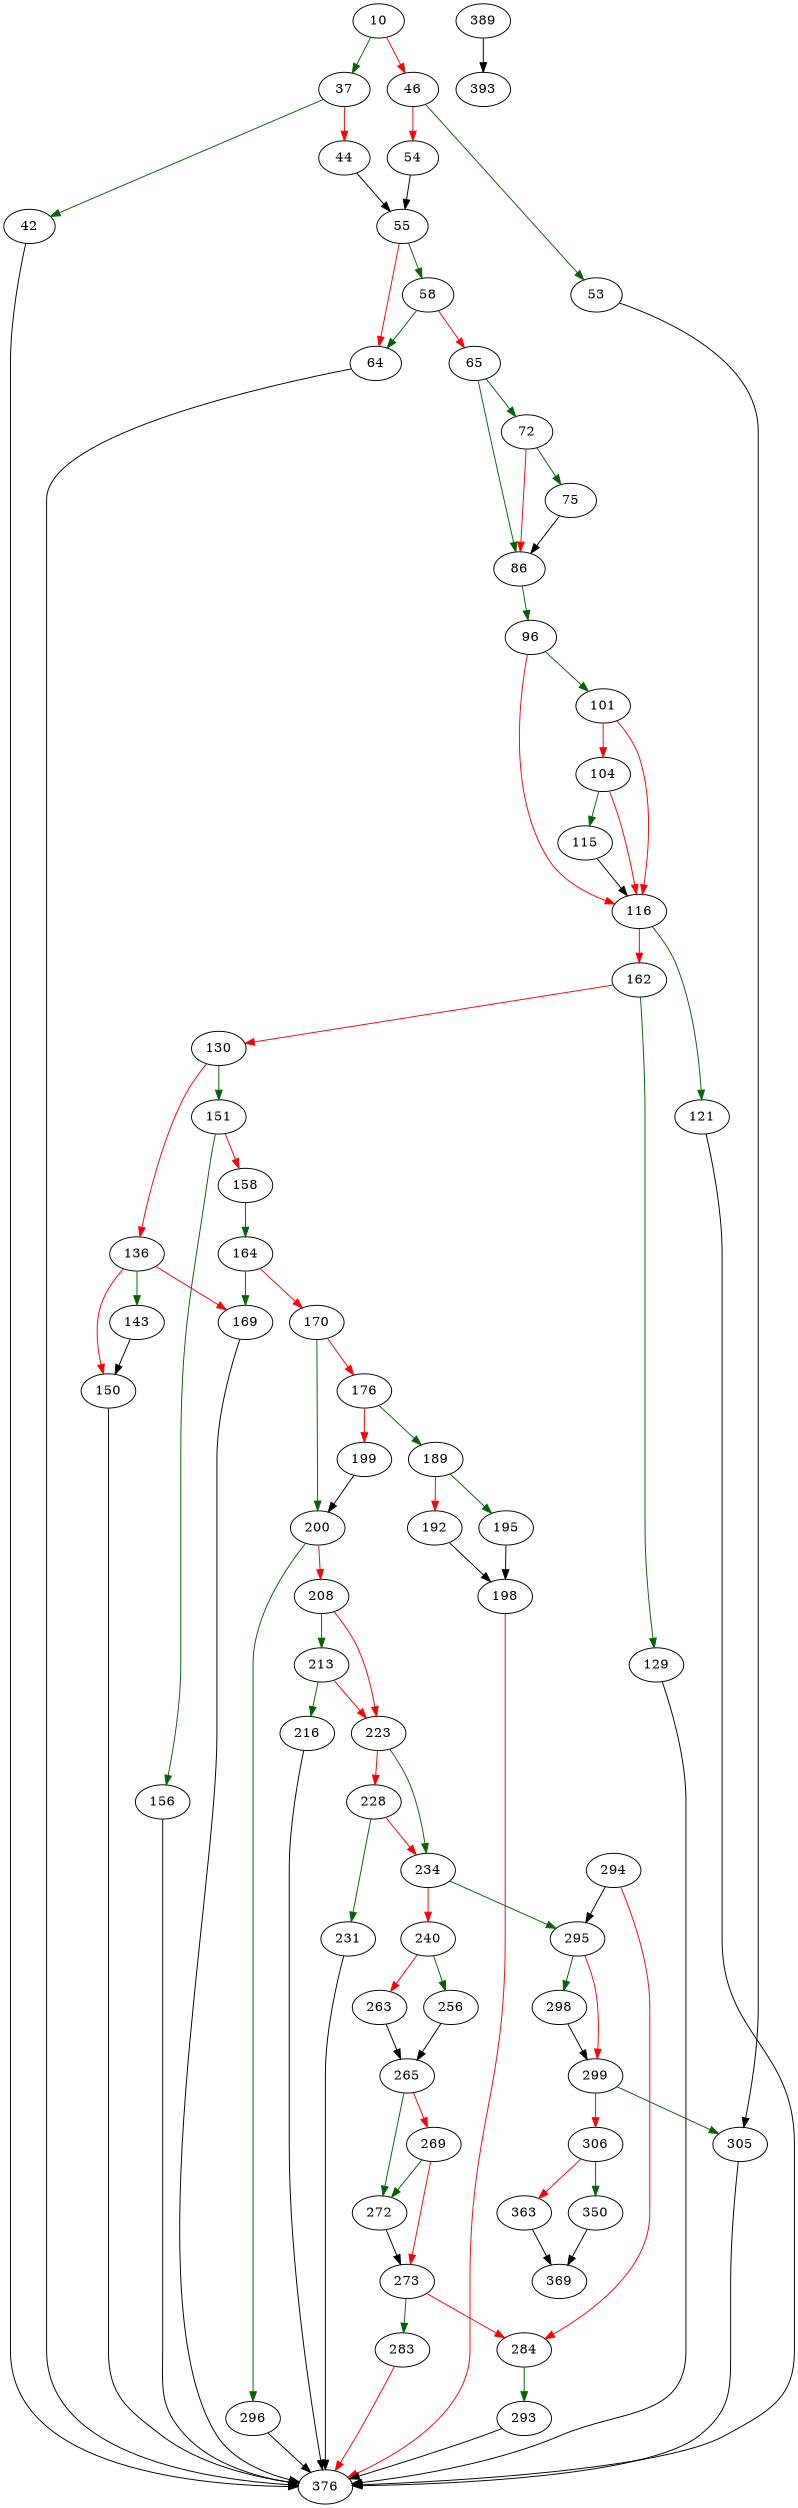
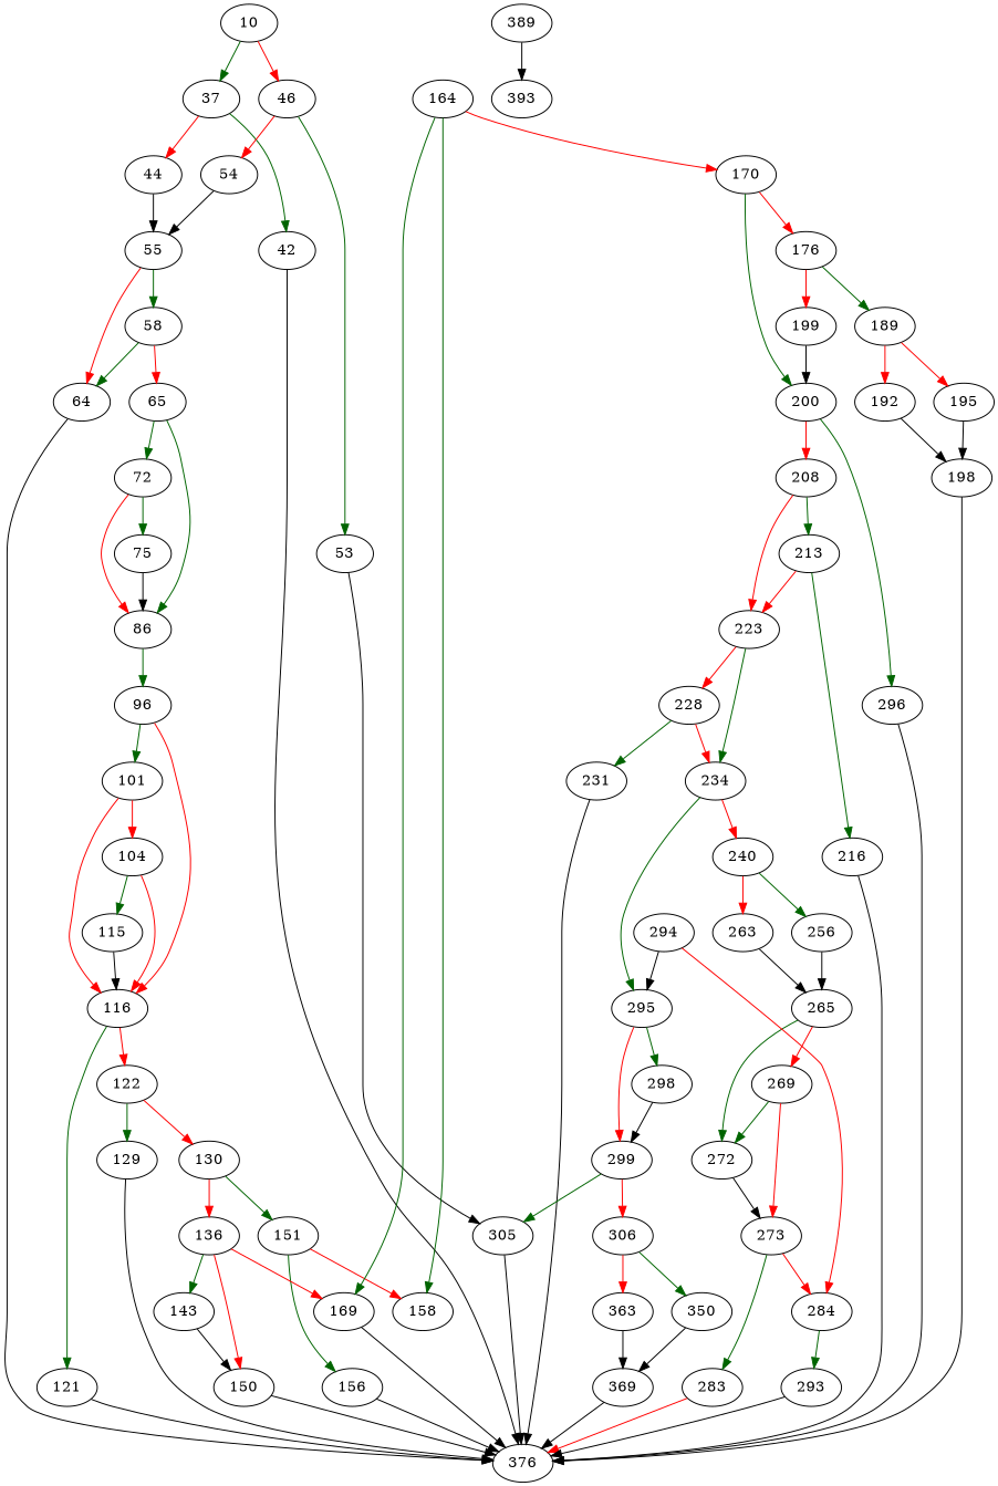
  strict digraph {
    edge [color=darkgreen cond=true]
    10 [entry=true]
    37
    46
    42
    44
    53
    54
    376
    55
    305
    58
    64
    389
    393
    65
    72
    86
    75
    96
    116
    101
    121
-   122 [label=162]
+   122
    104
    129
    130
    115
    151
    136
    156
    158
    143
    150
    169
    164
    170
    200
    176
    n39 [label=296]
    208
    189
    199
    213
    223
    195
    192
    198
    216
    234
    228
    295
    240
    231
    298
    299
    256
    263
    306
    265
    272
    269
    273
    283
    284
    293
    294
    350
    363
    369
    10 -> 37
    10 -> 46 [color=red cond=false]
    37 -> 42
    37 -> 44 [color=red cond=false]
    46 -> 53
    46 -> 54 [color=red cond=false]
    42 -> 376 [color="" cond=""]
    44 -> 55 [color="" cond=""]
    53 -> 305 [color="" cond=""]
    54 -> 55 [color="" cond=""]
    55 -> 58
    55 -> 64 [color=red cond=false]
    305 -> 376 [color="" cond=""]
    58 -> 64
    58 -> 65 [color=red cond=false]
    64 -> 376 [color="" cond=""]
    389 -> 393 [color="" cond=""]
    65 -> 72
    65 -> 86 [cond=false]
    72 -> 86 [color=red cond=false]
    72 -> 75
    86 -> 96
    75 -> 86 [color="" cond=""]
    96 -> 116 [color=red cond=false]
    96 -> 101
    116 -> 121
    116 -> 122 [color=red cond=false]
    101 -> 116 [color=red cond=false]
    101 -> 104 [color=red]
    121 -> 376 [color="" cond=""]
    122 -> 129
    122 -> 130 [color=red cond=false]
    104 -> 116 [color=red cond=false]
    104 -> 115
    129 -> 376 [color="" cond=""]
    130 -> 151
    130 -> 136 [color=red cond=false]
    115 -> 116 [color="" cond=""]
    151 -> 156
    151 -> 158 [color=red cond=false]
    136 -> 143
    136 -> 150 [color=red cond=false]
    136 -> 169 [color=red cond=false]
    156 -> 376 [color="" cond=""]
-   158 -> 164
+   164 -> 158
    143 -> 150 [color="" cond=""]
    150 -> 376 [color="" cond=""]
    169 -> 376 [color="" cond=""]
    164 -> 169
    164 -> 170 [color=red cond=false]
    170 -> 200
    170 -> 176 [color=red cond=false]
    200 -> n39
    200 -> 208 [color=red cond=false]
    176 -> 189
    176 -> 199 [color=red cond=false]
    n39 -> 376 [color="" cond=""]
    208 -> 213
    208 -> 223 [color=red cond=false]
-   189 -> 195
+   189 -> 195 [color=red]
    189 -> 192 [color=red cond=false]
    199 -> 200 [color="" cond=""]
    213 -> 223 [color=red cond=false]
    213 -> 216
    223 -> 234
    223 -> 228 [color=red cond=false]
    195 -> 198 [color="" cond=""]
    192 -> 198 [color="" cond=""]
-   198 -> 376 [color=red cond=""]
+   198 -> 376 [color="" cond=""]
    216 -> 376 [color="" cond=""]
    234 -> 295
    234 -> 240 [color=red cond=false]
    228 -> 234 [color=red cond=false]
    228 -> 231
    295 -> 298
    295 -> 299 [color=red cond=false]
    240 -> 256
    240 -> 263 [color=red cond=false]
    231 -> 376 [color="" cond=""]
    298 -> 299 [color="" cond=""]
    299 -> 305
    299 -> 306 [color=red cond=false]
    256 -> 265 [color="" cond=""]
    263 -> 265 [color="" cond=""]
    306 -> 350
    306 -> 363 [color=red cond=false]
    265 -> 272
    265 -> 269 [color=red cond=false]
    272 -> 273 [color="" cond=""]
    269 -> 272
    269 -> 273 [color=red cond=false]
    273 -> 283
    273 -> 284 [color=red cond=false]
    283 -> 376 [color=red cond=""]
    284 -> 293
    293 -> 376 [color="" cond=""]
    294 -> 295 [color="" cond=""]
    294 -> 284 [color=red cond=false]
    350 -> 369 [color="" cond=""]
    363 -> 369 [color="" cond=""]
+   369 -> 376 [color="" cond=""]
  }
